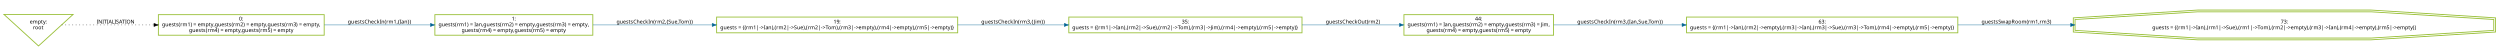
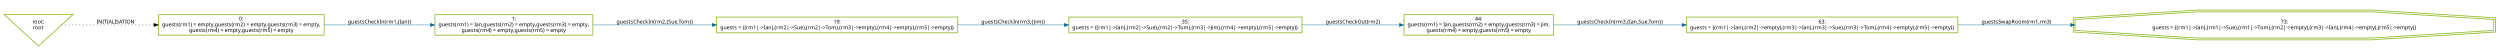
  digraph {
    nodesep=1.5
    ranksep=1.5
    rankdir=LR
    fontname="Noto Sans"
    node [color="#99BF38" fontsize=12 penwidth=2 shape=box fontname="Noto Sans"]
    edge [color="#006391" fontsize=12 fontname="Noto Sans"]
    n1 [label="0:\nguests(rm1) = empty,guests(rm2) = empty,guests(rm3) = empty,\nguests(rm4) = empty,guests(rm5) = empty"]
    n2 [label="1:\nguests(rm1) = Ian,guests(rm2) = empty,guests(rm3) = empty,\nguests(rm4) = empty,guests(rm5) = empty"]
    n3 [label="19:\nguests = \{(rm1\|-\>Ian),(rm2\|-\>Sue),(rm2\|-\>Tom),(rm3\|-\>empty),(rm4\|-\>empty),(rm5\|-\>empty)\}"]
    n4 [label="35:\nguests = \{(rm1\|-\>Ian),(rm2\|-\>Sue),(rm2\|-\>Tom),(rm3\|-\>Jim),(rm4\|-\>empty),(rm5\|-\>empty)\}"]
    n5 [label="44:\nguests(rm1) = Ian,guests(rm2) = empty,guests(rm3) = Jim,\nguests(rm4) = empty,guests(rm5) = empty"]
    n6 [label="63:\nguests = \{(rm1\|-\>Ian),(rm2\|-\>empty),(rm3\|-\>Ian),(rm3\|-\>Sue),(rm3\|-\>Tom),(rm4\|-\>empty),(rm5\|-\>empty)\}"]
    n7 [label="73:\nguests = \{(rm1\|-\>Ian),(rm1\|-\>Sue),(rm1\|-\>Tom),(rm2\|-\>empty),(rm3\|-\>Ian),(rm4\|-\>empty),(rm5\|-\>empty)\}" shape=doubleoctagon]
-   n8 [label="empty:\nroot" shape=invtriangle]
+   n8 [label="root:\nroot" shape=invtriangle]
    n1 -> n2 [label="guestsCheckIn(rm1,\{Ian\})"]
    n2 -> n3 [label="guestsCheckIn(rm2,\{Sue,Tom\})"]
    n3 -> n4 [label="guestsCheckIn(rm3,\{Jim\})"]
    n4 -> n5 [label="guestsCheckOut(rm2)"]
    n5 -> n6 [label="guestsCheckIn(rm3,\{Ian,Sue,Tom\})"]
    n6 -> n7 [label="guestsSwapRoom(rm1,rm3)"]
    n8 -> n1 [color=black label=INITIALISATION style=dotted]
  }
